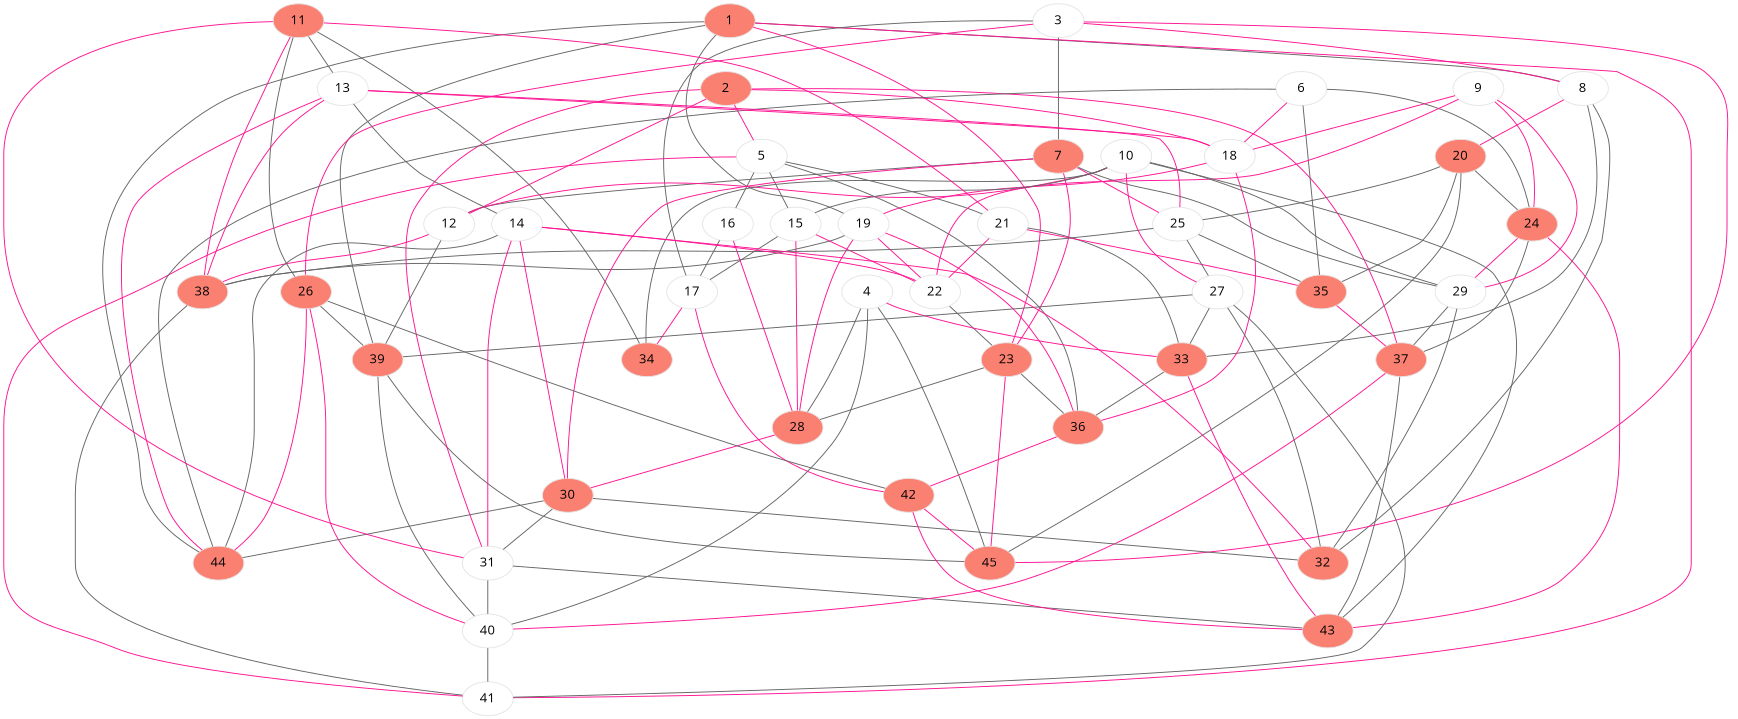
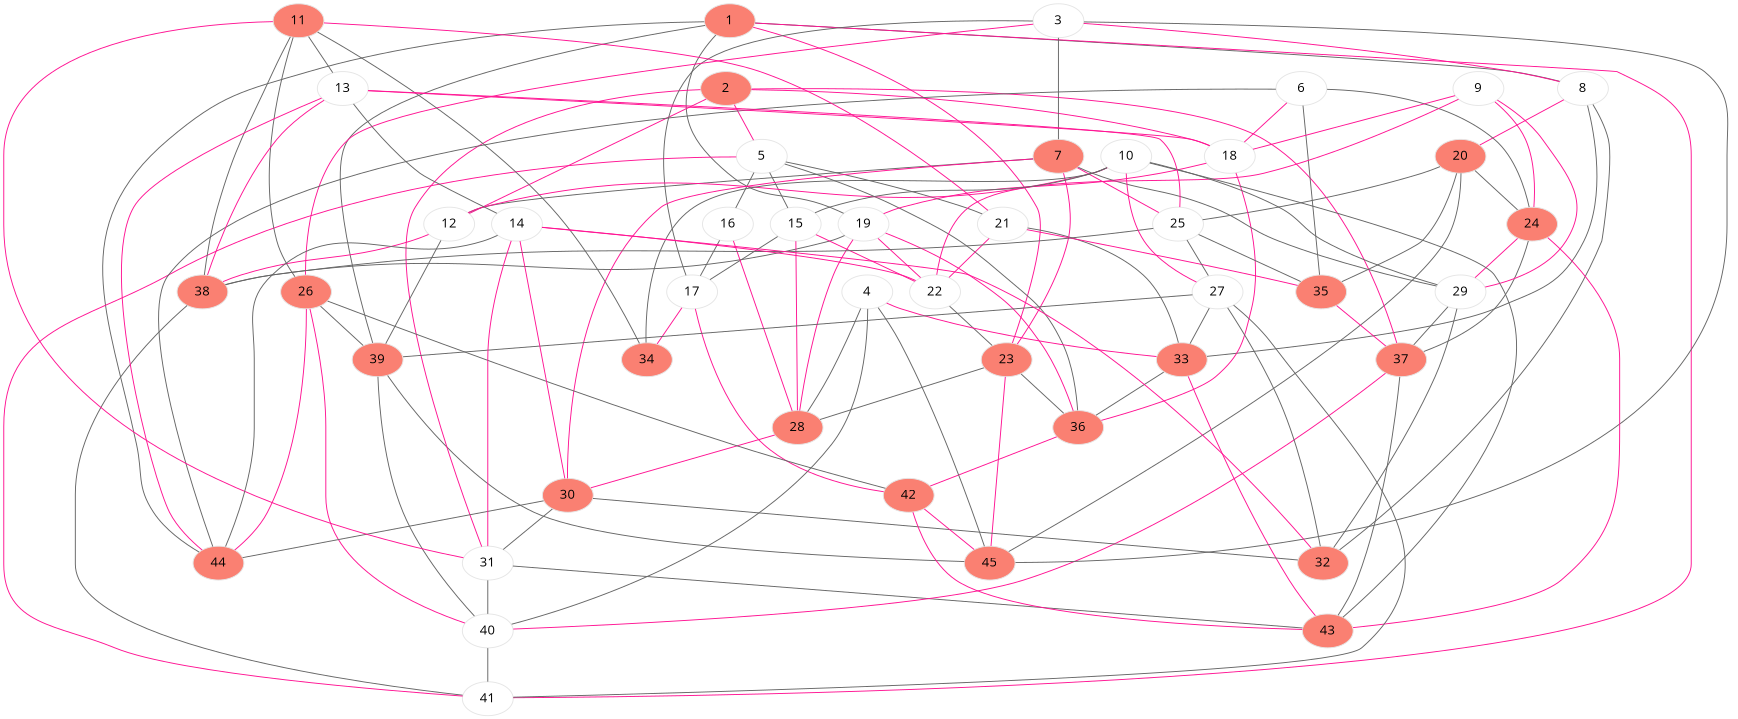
  graph {
    fontname="Open Sans"
    node [color=gray90 fillcolor=white fontname="Open Sans" style=filled]
    edge [color=gray40 fontname="Open Sans" weight=1.0]
    1 [fillcolor=salmon]
    8
    19
    23 [fillcolor=salmon]
    39 [fillcolor=salmon]
    41
    44 [fillcolor=salmon]
    33 [fillcolor=salmon]
    20 [fillcolor=salmon]
    32 [fillcolor=salmon]
    28 [fillcolor=salmon]
    36 [fillcolor=salmon]
    22
    38 [fillcolor=salmon]
    45 [fillcolor=salmon]
    40
    2 [fillcolor=salmon]
    5
    12
    18
    31
    37 [fillcolor=salmon]
    15
    16
    21
    43 [fillcolor=salmon]
    3
    7 [fillcolor=salmon]
    17
    26 [fillcolor=salmon]
    25
    29
    30 [fillcolor=salmon]
    34 [fillcolor=salmon]
    42 [fillcolor=salmon]
    4
    35 [fillcolor=salmon]
    6
    24 [fillcolor=salmon]
    27
    9
    10
    11 [fillcolor=salmon]
    13
    14
    1 -- 8
    1 -- 19
    1 -- 23 [color=deeppink]
    1 -- 39
    1 -- 41 [color=deeppink]
    1 -- 44
    8 -- 33
    8 -- 20 [color=deeppink]
    8 -- 32 [weight=2.0]
    19 -- 28 [color=deeppink]
    19 -- 36 [color=deeppink]
    19 -- 22 [color=deeppink]
    19 -- 38
    23 -- 28
    23 -- 36
    23 -- 45 [color=deeppink]
    39 -- 45
    39 -- 40
    33 -- 36
    33 -- 43 [color=deeppink]
    20 -- 45
    20 -- 25
    20 -- 35 [weight=2.0]
    20 -- 24
    28 -- 30 [color=deeppink]
    36 -- 42 [color=deeppink]
    22 -- 23
    38 -- 41
    40 -- 41
    2 -- 5 [color=deeppink]
    2 -- 12 [color=deeppink weight=2.0]
    2 -- 18 [color=deeppink]
    2 -- 31 [color=deeppink]
    2 -- 37 [color=deeppink]
    5 -- 41 [color=deeppink]
    5 -- 36
    5 -- 15
    5 -- 16
    5 -- 21
    12 -- 39
    12 -- 38 [color=deeppink]
    18 -- 19 [color=deeppink]
    18 -- 36 [color=deeppink]
    31 -- 40
    31 -- 43
    37 -- 40 [color=deeppink]
    37 -- 43
    15 -- 28 [color=deeppink]
    15 -- 22 [color=deeppink]
    15 -- 17
    16 -- 28 [color=deeppink]
    16 -- 17
    21 -- 33
    21 -- 22 [color=deeppink]
    21 -- 35 [color=deeppink]
    3 -- 8 [color=deeppink]
-   3 -- 45 [color=deeppink]
+   3 -- 45
    3 -- 7
    3 -- 17
    3 -- 26 [color=deeppink]
    7 -- 23 [color=deeppink]
    7 -- 12
    7 -- 25 [color=deeppink]
    7 -- 29
    7 -- 30 [color=deeppink]
    17 -- 34 [color=deeppink]
    17 -- 42 [color=deeppink weight=2.0]
    26 -- 39
    26 -- 44 [color=deeppink]
    26 -- 40 [color=deeppink]
    26 -- 42
    25 -- 38
    25 -- 35
    25 -- 27
    29 -- 32
    29 -- 37
    30 -- 44
    30 -- 32
    30 -- 31
    42 -- 45 [color=deeppink]
    42 -- 43 [color=deeppink]
    4 -- 33 [color=deeppink]
    4 -- 28
    4 -- 45
    4 -- 40
    35 -- 37 [color=deeppink]
    6 -- 44
    6 -- 18 [color=deeppink]
    6 -- 35
    6 -- 24
    24 -- 37
    24 -- 43 [color=deeppink]
    24 -- 29 [color=deeppink]
    27 -- 39
    27 -- 41
    27 -- 33
    27 -- 32
    9 -- 22 [color=deeppink]
    9 -- 18 [color=deeppink]
    9 -- 29 [color=deeppink]
    9 -- 24 [color=deeppink]
    10 -- 12 [color=deeppink]
    10 -- 15
    10 -- 43
    10 -- 29
    10 -- 34
    10 -- 27 [color=deeppink]
-   11 -- 38 [color=deeppink]
+   11 -- 38
    11 -- 31 [color=deeppink]
    11 -- 21 [color=deeppink]
    11 -- 26
    11 -- 34
    11 -- 13
    13 -- 44 [color=deeppink]
    13 -- 38 [color=deeppink]
    13 -- 18 [color=deeppink]
    13 -- 25 [color=deeppink]
    13 -- 14
    14 -- 44
    14 -- 32 [color=deeppink]
    14 -- 22 [color=deeppink]
    14 -- 31 [color=deeppink]
    14 -- 30 [color=deeppink]
  }
